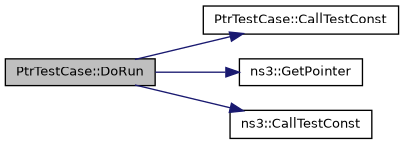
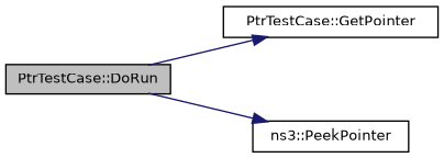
  digraph {
    rankdir=LR
    node [color=black fillcolor=white fontname=Helvetica fontsize=10 shape=record style=filled]
    edge [color=midnightblue fontname=Helvetica fontsize=10 labelfontname=Helvetica labelfontsize=10 style=solid]
    n1 [fillcolor=grey75 fontcolor=black height=0.2 label="PtrTestCase::DoRun" width=0.4]
-   n2 [height=0.2 label="PtrTestCase::CallTestConst" width=0.4]
-   n3 [height=0.2 label="ns3::GetPointer" width=0.4]
-   n4 [height=0.2 label="ns3::CallTestConst" width=0.4]
+   n2 [height=0.2 label="PtrTestCase::GetPointer" width=0.4]
+   n4 [height=0.2 label="ns3::PeekPointer" width=0.4]
    n1 -> n2
-   n1 -> n3
    n1 -> n4
  }
